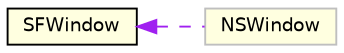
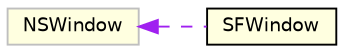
  digraph {
    rankdir=LR
    node [fillcolor=lightyellow fontname=Helvetica fontsize=10 shape=record style=filled]
    n1 [color=grey75 height=0.2 label=NSWindow width=0.4]
    n2 [color=black height=0.2 label=SFWindow width=0.4]
-   n2 -> n1 [color=purple dir=back fontname=Helvetica fontsize=10 labelfontname=Helvetica labelfontsize=10 style=dashed]
+   n1 -> n2 [color=purple dir=back fontname=Helvetica fontsize=10 labelfontname=Helvetica labelfontsize=10 style=dashed]
  }
